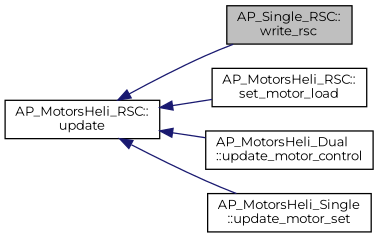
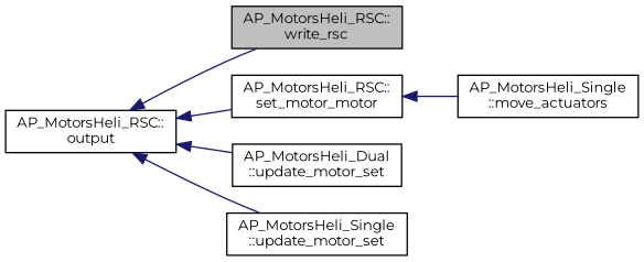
  digraph {
    fontname=Montserrat
    rankdir=LR
    node [color=black fillcolor=white fontname=Montserrat fontsize=10 shape=record style=filled]
    edge [color=midnightblue dir=back fontname=Montserrat fontsize=10 labelfontname=Helvetica labelfontsize=10 style=solid]
-   n1 [fillcolor=grey75 fontcolor=black height=0.2 label="AP_Single_RSC::\lwrite_rsc" width=0.4]
-   n2 [height=0.2 label="AP_MotorsHeli_RSC::\lupdate" width=0.4]
-   n3 [height=0.2 label="AP_MotorsHeli_RSC::\lset_motor_load" width=0.4]
-   n4 [height=0.2 label="AP_MotorsHeli_Dual\l::update_motor_control" width=0.4]
+   n1 [fillcolor=grey75 fontcolor=black height=0.2 label="AP_MotorsHeli_RSC::\lwrite_rsc" width=0.4]
+   n2 [height=0.2 label="AP_MotorsHeli_RSC::\loutput" width=0.4]
+   n3 [height=0.2 label="AP_MotorsHeli_RSC::\lset_motor_motor" width=0.4]
+   n4 [height=0.2 label="AP_MotorsHeli_Dual\l::update_motor_set" width=0.4]
    n5 [height=0.2 label="AP_MotorsHeli_Single\l::update_motor_set" width=0.4]
+   n6 [height=0.2 label="AP_MotorsHeli_Single\l::move_actuators" width=0.4]
    n2 -> n1
    n2 -> n3
    n2 -> n4
    n2 -> n5
+   n3 -> n6
  }
